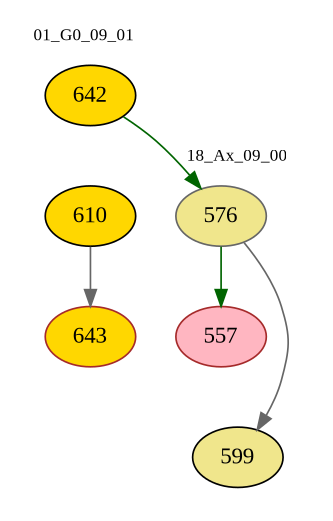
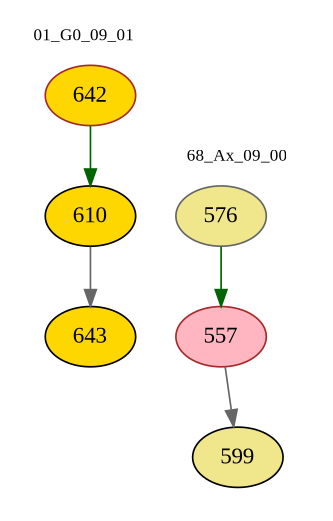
  digraph {
    fontname="Liberation Serif"
    node [color=black fillcolor=gold fontname="Liberation Serif" style=filled]
    edge [color=darkgreen fontname="Liberation Serif"]
    n1 [color=gray40 fillcolor=khaki label=576]
    n2 [color=brown fillcolor=lightpink label=557]
    n3 [fillcolor=khaki label=599]
-   n4 [label=642]
+   n4 [color=brown label=642]
    n5 [label=610]
-   n6 [color=brown label=643]
+   n6 [label=643]
    subgraph cluster_1 {
      color=white
      fontsize=10
-     label="18_Ax_09_00"
+     label="68_Ax_09_00"
      n1
      n2
      n3
    }
    subgraph cluster_2 {
      color=white
      fontsize=10
      label="01_G0_09_01"
      n4
      n5
      n6
    }
    n1 -> n2
-   n1 -> n3 [color=gray40]
-   n4 -> n1
+   n2 -> n3 [color=gray40]
+   n4 -> n5
    n5 -> n6 [color=gray40]
  }
